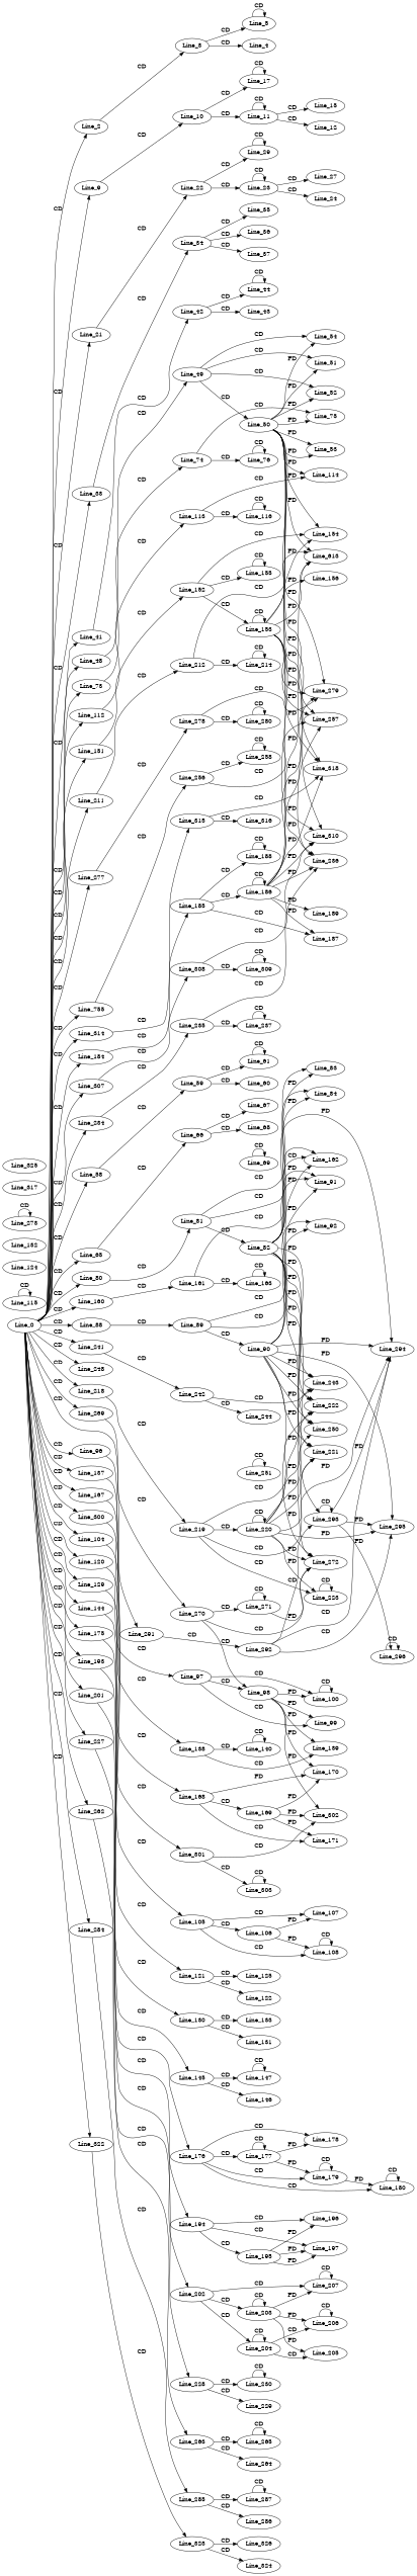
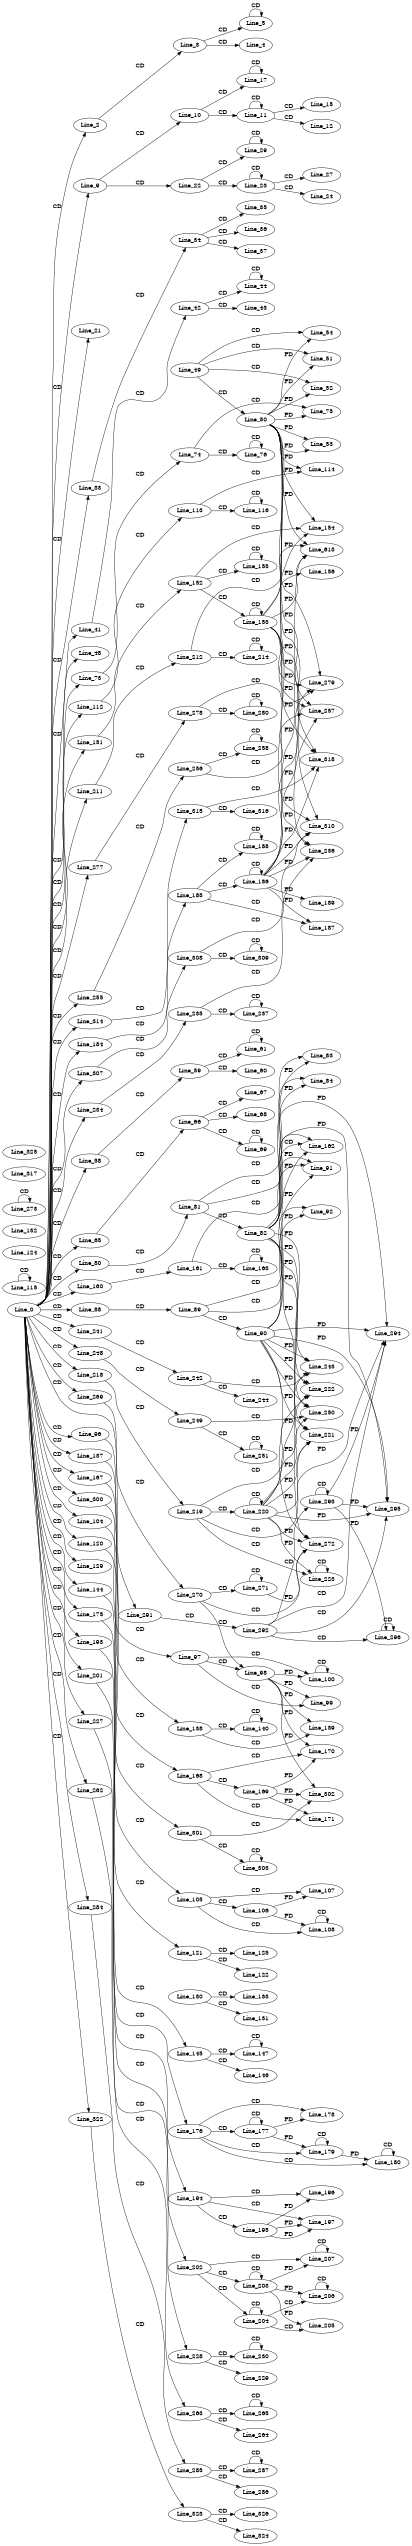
  digraph {
    rankdir=LR
    Line_0
    Line_2
    Line_9
    Line_21
    Line_33
    Line_41
    Line_48
    Line_58
    Line_65
    Line_73
    Line_80
    Line_88
    Line_96
    Line_104
    Line_112
    Line_120
    Line_129
    Line_137
    Line_144
    Line_151
    Line_160
    Line_167
    Line_175
    Line_184
    Line_193
    Line_201
    Line_211
    Line_218
    Line_227
    Line_234
    Line_241
    Line_248
-   Line_255 [label=Line_755]
+   Line_255
    Line_262
    Line_269
    Line_277
    Line_284
    Line_291
    Line_300
    Line_307
    Line_314
    Line_322
    Line_3
    Line_10
    Line_22
    Line_34
    Line_42
    Line_49
    Line_59
    Line_66
    Line_74
    Line_81
    Line_89
    Line_97
    Line_105
    Line_113
    Line_121
    Line_130
    Line_138
    Line_145
    Line_152
    Line_161
    Line_168
    Line_176
    Line_185
    Line_194
    Line_202
    Line_212
    Line_219
    Line_228
    Line_235
    Line_242
+   Line_249
    Line_256
    Line_263
    Line_270
    Line_278
    Line_285
    Line_292
    Line_301
    Line_308
    Line_315
    Line_323
    Line_4
    Line_5
    Line_11
    Line_17
    Line_12
    Line_15
    Line_23
    Line_29
    Line_24
    Line_27
    Line_35
    Line_36
    Line_37
    Line_43
    Line_44
    Line_50
    Line_51
    Line_52
    Line_54
    Line_53
    Line_75
    Line_114
    Line_154
    n107 [label=Line_613]
    Line_236
    Line_257
    Line_279
    Line_310
    Line_318
    Line_60
    Line_61
    Line_67
    Line_68
    Line_69
    Line_76
    Line_82
    Line_83
    Line_84
    Line_91
    Line_162
    Line_221
    Line_222
    Line_243
    Line_250
    Line_272
    Line_294
    Line_295
    Line_90
    Line_92
    Line_98
    Line_99
    Line_100
    Line_139
    Line_170
    Line_302
    Line_106
    Line_107
    Line_108
    Line_116
    Line_115
    Line_122
    Line_125
    Line_124
    Line_131
    Line_133
    Line_132
    Line_140
    Line_146
    Line_147
    Line_153
    Line_155
    Line_156
    Line_163
    Line_169
    Line_171
    Line_177
    Line_178
    Line_179
    Line_180
    Line_186
    Line_187
    Line_188
    Line_189
    Line_195
    Line_196
    Line_197
    Line_203
    Line_204
    Line_207
    Line_205
    Line_206
    Line_214
    Line_220
    Line_223
    Line_229
    Line_230
    Line_237
    Line_244
    Line_251
    Line_258
    Line_264
    Line_265
    Line_271
    Line_273
    Line_280
    Line_286
    Line_287
    Line_293
    Line_296
    Line_303
    Line_309
    Line_316
    Line_317
    Line_324
    Line_326
    Line_325
    Line_0 -> Line_2 [label=CD]
    Line_0 -> Line_9 [label=CD]
    Line_0 -> Line_21 [label=CD]
    Line_0 -> Line_33 [label=CD]
    Line_0 -> Line_41 [label=CD]
    Line_0 -> Line_48 [label=CD]
    Line_0 -> Line_58 [label=CD]
    Line_0 -> Line_65 [label=CD]
    Line_0 -> Line_73 [label=CD]
    Line_0 -> Line_80 [label=CD]
    Line_0 -> Line_88 [label=CD]
    Line_0 -> Line_96 [label=CD]
    Line_0 -> Line_104 [label=CD]
    Line_0 -> Line_112 [label=CD]
    Line_0 -> Line_120 [label=CD]
    Line_0 -> Line_129 [label=CD]
    Line_0 -> Line_137 [label=CD]
    Line_0 -> Line_144 [label=CD]
    Line_0 -> Line_151 [label=CD]
    Line_0 -> Line_160 [label=CD]
    Line_0 -> Line_167 [label=CD]
    Line_0 -> Line_175 [label=CD]
    Line_0 -> Line_184 [label=CD]
    Line_0 -> Line_193 [label=CD]
    Line_0 -> Line_201 [label=CD]
    Line_0 -> Line_211 [label=CD]
    Line_0 -> Line_218 [label=CD]
    Line_0 -> Line_227 [label=CD]
    Line_0 -> Line_234 [label=CD]
    Line_0 -> Line_241 [label=CD]
    Line_0 -> Line_248 [label=CD]
    Line_0 -> Line_255 [label=CD]
    Line_0 -> Line_262 [label=CD]
    Line_0 -> Line_269 [label=CD]
    Line_0 -> Line_277 [label=CD]
    Line_0 -> Line_284 [label=CD]
    Line_0 -> Line_291 [label=CD]
    Line_0 -> Line_300 [label=CD]
    Line_0 -> Line_307 [label=CD]
    Line_0 -> Line_314 [label=CD]
    Line_0 -> Line_322 [label=CD]
    Line_2 -> Line_3 [label=CD]
    Line_9 -> Line_10 [label=CD]
-   Line_21 -> Line_22 [label=CD]
+   Line_9 -> Line_22 [label=CD]
    Line_33 -> Line_34 [label=CD]
    Line_41 -> Line_42 [label=CD]
-   Line_48 -> Line_49 [label=CD]
    Line_58 -> Line_59 [label=CD]
    Line_65 -> Line_66 [label=CD]
    Line_73 -> Line_74 [label=CD]
    Line_80 -> Line_81 [label=CD]
    Line_88 -> Line_89 [label=CD]
    Line_96 -> Line_97 [label=CD]
    Line_104 -> Line_105 [label=CD]
    Line_112 -> Line_113 [label=CD]
    Line_120 -> Line_121 [label=CD]
-   Line_129 -> Line_130 [label=CD]
    Line_137 -> Line_138 [label=CD]
    Line_144 -> Line_145 [label=CD]
    Line_151 -> Line_152 [label=CD]
    Line_160 -> Line_161 [label=CD]
    Line_167 -> Line_168 [label=CD]
    Line_175 -> Line_176 [label=CD]
    Line_184 -> Line_185 [label=CD]
    Line_193 -> Line_194 [label=CD]
    Line_201 -> Line_202 [label=CD]
    Line_211 -> Line_212 [label=CD]
    Line_218 -> Line_219 [label=CD]
    Line_227 -> Line_228 [label=CD]
    Line_234 -> Line_235 [label=CD]
    Line_241 -> Line_242 [label=CD]
+   Line_248 -> Line_249 [label=CD]
    Line_255 -> Line_256 [label=CD]
    Line_262 -> Line_263 [label=CD]
    Line_269 -> Line_270 [label=CD]
    Line_277 -> Line_278 [label=CD]
    Line_284 -> Line_285 [label=CD]
    Line_291 -> Line_292 [label=CD]
    Line_300 -> Line_301 [label=CD]
    Line_307 -> Line_308 [label=CD]
    Line_314 -> Line_315 [label=CD]
    Line_322 -> Line_323 [label=CD]
    Line_3 -> Line_4 [label=CD]
    Line_3 -> Line_5 [label=CD]
    Line_10 -> Line_11 [label=CD]
    Line_10 -> Line_17 [label=CD]
    Line_22 -> Line_23 [label=CD]
    Line_22 -> Line_29 [label=CD]
    Line_34 -> Line_35 [label=CD]
    Line_34 -> Line_36 [label=CD]
    Line_34 -> Line_37 [label=CD]
    Line_42 -> Line_43 [label=CD]
    Line_42 -> Line_44 [label=CD]
    Line_49 -> Line_50 [label=CD]
    Line_49 -> Line_51 [label=CD]
    Line_49 -> Line_52 [label=CD]
    Line_49 -> Line_54 [label=CD]
    Line_59 -> Line_60 [label=CD]
    Line_59 -> Line_61 [label=CD]
    Line_66 -> Line_67 [label=CD]
    Line_66 -> Line_68 [label=CD]
+   Line_66 -> Line_69 [label=CD]
    Line_74 -> Line_75 [label=CD]
    Line_74 -> Line_76 [label=CD]
    Line_81 -> Line_82 [label=CD]
    Line_81 -> Line_83 [label=CD]
    Line_81 -> Line_84 [label=CD]
    Line_89 -> Line_91 [label=CD]
    Line_89 -> Line_90 [label=CD]
    Line_89 -> Line_92 [label=CD]
    Line_97 -> Line_98 [label=CD]
    Line_97 -> Line_99 [label=CD]
    Line_97 -> Line_100 [label=CD]
    Line_105 -> Line_106 [label=CD]
    Line_105 -> Line_107 [label=CD]
    Line_105 -> Line_108 [label=CD]
    Line_113 -> Line_114 [label=CD]
    Line_113 -> Line_116 [label=CD]
    Line_121 -> Line_122 [label=CD]
    Line_121 -> Line_125 [label=CD]
    Line_130 -> Line_131 [label=CD]
    Line_130 -> Line_133 [label=CD]
    Line_138 -> Line_139 [label=CD]
    Line_138 -> Line_140 [label=CD]
    Line_145 -> Line_146 [label=CD]
    Line_145 -> Line_147 [label=CD]
    Line_152 -> Line_154 [label=CD]
    Line_152 -> Line_153 [label=CD]
    Line_152 -> Line_155 [label=CD]
    Line_161 -> Line_162 [label=CD]
    Line_161 -> Line_163 [label=CD]
-   Line_168 -> Line_170 [label=FD]
+   Line_168 -> Line_170 [label=CD]
    Line_168 -> Line_169 [label=CD]
    Line_168 -> Line_171 [label=CD]
    Line_176 -> Line_177 [label=CD]
    Line_176 -> Line_178 [label=CD]
    Line_176 -> Line_179 [label=CD]
    Line_176 -> Line_180 [label=CD]
    Line_185 -> Line_186 [label=CD]
    Line_185 -> Line_187 [label=CD]
    Line_185 -> Line_188 [label=CD]
    Line_194 -> Line_195 [label=CD]
    Line_194 -> Line_196 [label=CD]
    Line_194 -> Line_197 [label=CD]
    Line_202 -> Line_203 [label=CD]
    Line_202 -> Line_204 [label=CD]
    Line_202 -> Line_207 [label=CD]
    Line_212 -> n107 [label=CD]
    Line_212 -> Line_214 [label=CD]
    Line_219 -> Line_221 [label=CD]
    Line_219 -> Line_222 [label=CD]
    Line_219 -> Line_220 [label=CD]
    Line_219 -> Line_223 [label=CD]
    Line_228 -> Line_229 [label=CD]
    Line_228 -> Line_230 [label=CD]
    Line_235 -> Line_236 [label=CD]
    Line_235 -> Line_237 [label=CD]
    Line_242 -> Line_243 [label=CD]
    Line_242 -> Line_244 [label=CD]
+   Line_249 -> Line_250 [label=CD]
+   Line_249 -> Line_251 [label=CD]
    Line_256 -> Line_257 [label=CD]
    Line_256 -> Line_258 [label=CD]
    Line_263 -> Line_264 [label=CD]
    Line_263 -> Line_265 [label=CD]
    Line_270 -> Line_272 [label=CD]
    Line_270 -> Line_98 [label=CD]
    Line_270 -> Line_271 [label=CD]
    Line_278 -> Line_279 [label=CD]
    Line_278 -> Line_280 [label=CD]
    Line_285 -> Line_286 [label=CD]
    Line_285 -> Line_287 [label=CD]
    Line_292 -> Line_294 [label=CD]
    Line_292 -> Line_295 [label=CD]
    Line_292 -> Line_293 [label=CD]
+   Line_292 -> Line_296 [label=CD]
    Line_301 -> Line_302 [label=CD]
    Line_301 -> Line_303 [label=CD]
    Line_308 -> Line_310 [label=CD]
    Line_308 -> Line_309 [label=CD]
    Line_315 -> Line_318 [label=CD]
    Line_315 -> Line_316 [label=CD]
    Line_323 -> Line_324 [label=CD]
    Line_323 -> Line_326 [label=CD]
    Line_5 -> Line_5 [label=CD]
    Line_11 -> Line_11 [label=CD]
    Line_11 -> Line_12 [label=CD]
    Line_11 -> Line_15 [label=CD]
    Line_17 -> Line_17 [label=CD]
    Line_23 -> Line_23 [label=CD]
    Line_23 -> Line_24 [label=CD]
    Line_23 -> Line_27 [label=CD]
    Line_29 -> Line_29 [label=CD]
    Line_44 -> Line_44 [label=CD]
    Line_50 -> Line_51 [label=FD]
    Line_50 -> Line_52 [label=FD]
    Line_50 -> Line_54 [label=FD]
    Line_50 -> Line_53 [label=FD]
    Line_50 -> Line_53 [label=FD]
    Line_50 -> Line_75 [label=FD]
    Line_50 -> Line_114 [label=FD]
    Line_50 -> Line_154 [label=FD]
    Line_50 -> n107 [label=FD]
    Line_50 -> Line_236 [label=FD]
    Line_50 -> Line_257 [label=FD]
    Line_50 -> Line_279 [label=FD]
    Line_50 -> Line_310 [label=FD]
    Line_50 -> Line_318 [label=FD]
    Line_61 -> Line_61 [label=CD]
    Line_69 -> Line_69 [label=CD]
    Line_76 -> Line_76 [label=CD]
    Line_82 -> Line_83 [label=FD]
    Line_82 -> Line_84 [label=FD]
    Line_82 -> Line_91 [label=FD]
    Line_82 -> Line_162 [label=CD]
    Line_82 -> Line_221 [label=FD]
    Line_82 -> Line_222 [label=FD]
    Line_82 -> Line_243 [label=FD]
    Line_82 -> Line_250 [label=FD]
    Line_82 -> Line_272 [label=FD]
    Line_82 -> Line_294 [label=FD]
-   Line_82 -> Line_293 [label=FD]
+   Line_82 -> Line_295 [label=FD]
    Line_90 -> Line_91 [label=FD]
    Line_90 -> Line_162 [label=FD]
    Line_90 -> Line_221 [label=FD]
    Line_90 -> Line_222 [label=FD]
    Line_90 -> Line_243 [label=FD]
    Line_90 -> Line_250 [label=FD]
    Line_90 -> Line_272 [label=FD]
    Line_90 -> Line_294 [label=FD]
    Line_90 -> Line_295 [label=FD]
    Line_90 -> Line_92 [label=FD]
    Line_98 -> Line_99 [label=FD]
    Line_98 -> Line_100 [label=FD]
    Line_98 -> Line_139 [label=FD]
    Line_98 -> Line_170 [label=FD]
    Line_98 -> Line_302 [label=FD]
    Line_100 -> Line_100 [label=CD]
    Line_106 -> Line_107 [label=FD]
    Line_106 -> Line_108 [label=FD]
    Line_108 -> Line_108 [label=CD]
    Line_116 -> Line_116 [label=CD]
    Line_115 -> Line_115 [label=CD]
    Line_140 -> Line_140 [label=CD]
    Line_147 -> Line_147 [label=CD]
    Line_153 -> Line_154 [label=FD]
    Line_153 -> n107 [label=FD]
    Line_153 -> Line_236 [label=FD]
    Line_153 -> Line_257 [label=FD]
    Line_153 -> Line_279 [label=FD]
    Line_153 -> Line_310 [label=FD]
    Line_153 -> Line_318 [label=FD]
    Line_153 -> Line_153 [label=CD]
    Line_153 -> Line_156 [label=FD]
    Line_155 -> Line_155 [label=CD]
    Line_163 -> Line_163 [label=CD]
    Line_169 -> Line_170 [label=FD]
    Line_169 -> Line_302 [label=FD]
    Line_169 -> Line_171 [label=FD]
    Line_177 -> Line_177 [label=CD]
    Line_177 -> Line_178 [label=FD]
    Line_177 -> Line_179 [label=FD]
    Line_179 -> Line_179 [label=CD]
    Line_179 -> Line_180 [label=FD]
    Line_180 -> Line_180 [label=CD]
    Line_186 -> n107 [label=FD]
    Line_186 -> Line_236 [label=FD]
    Line_186 -> Line_257 [label=FD]
    Line_186 -> Line_279 [label=FD]
    Line_186 -> Line_310 [label=FD]
    Line_186 -> Line_318 [label=FD]
    Line_186 -> Line_186 [label=CD]
    Line_186 -> Line_187 [label=FD]
    Line_186 -> Line_189 [label=FD]
    Line_188 -> Line_188 [label=CD]
    Line_195 -> Line_196 [label=FD]
    Line_195 -> Line_197 [label=FD]
    Line_195 -> Line_197 [label=FD]
    Line_203 -> Line_203 [label=CD]
    Line_203 -> Line_207 [label=FD]
    Line_203 -> Line_205 [label=FD]
    Line_203 -> Line_206 [label=FD]
    Line_204 -> Line_204 [label=CD]
    Line_204 -> Line_205 [label=CD]
    Line_204 -> Line_206 [label=CD]
    Line_207 -> Line_207 [label=CD]
    Line_206 -> Line_206 [label=CD]
    Line_214 -> Line_214 [label=CD]
    Line_220 -> Line_221 [label=FD]
    Line_220 -> Line_222 [label=FD]
    Line_220 -> Line_243 [label=FD]
    Line_220 -> Line_250 [label=FD]
    Line_220 -> Line_272 [label=FD]
    Line_220 -> Line_294 [label=FD]
    Line_220 -> Line_295 [label=FD]
    Line_220 -> Line_220 [label=CD]
    Line_220 -> Line_223 [label=FD]
    Line_223 -> Line_223 [label=CD]
    Line_230 -> Line_230 [label=CD]
    Line_237 -> Line_237 [label=CD]
    Line_251 -> Line_251 [label=CD]
    Line_258 -> Line_258 [label=CD]
    Line_265 -> Line_265 [label=CD]
    Line_271 -> Line_272 [label=FD]
    Line_271 -> Line_271 [label=CD]
    Line_273 -> Line_273 [label=CD]
    Line_280 -> Line_280 [label=CD]
    Line_287 -> Line_287 [label=CD]
    Line_293 -> Line_294 [label=FD]
    Line_293 -> Line_295 [label=FD]
    Line_293 -> Line_293 [label=CD]
    Line_293 -> Line_296 [label=FD]
    Line_296 -> Line_296 [label=CD]
    Line_303 -> Line_303 [label=CD]
    Line_309 -> Line_309 [label=CD]
  }
